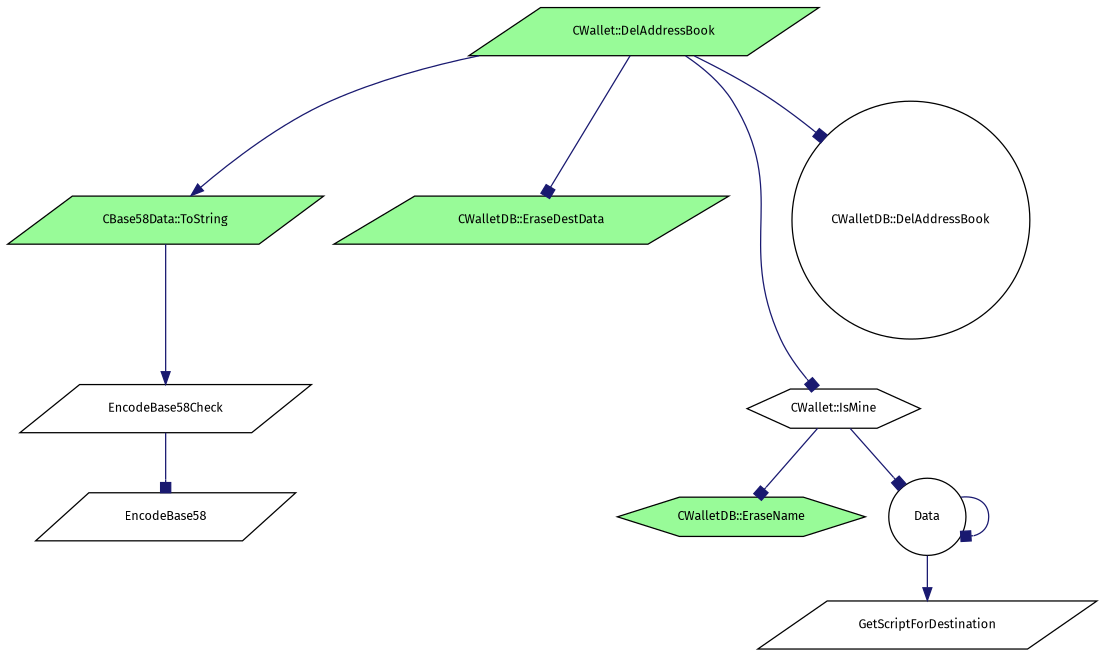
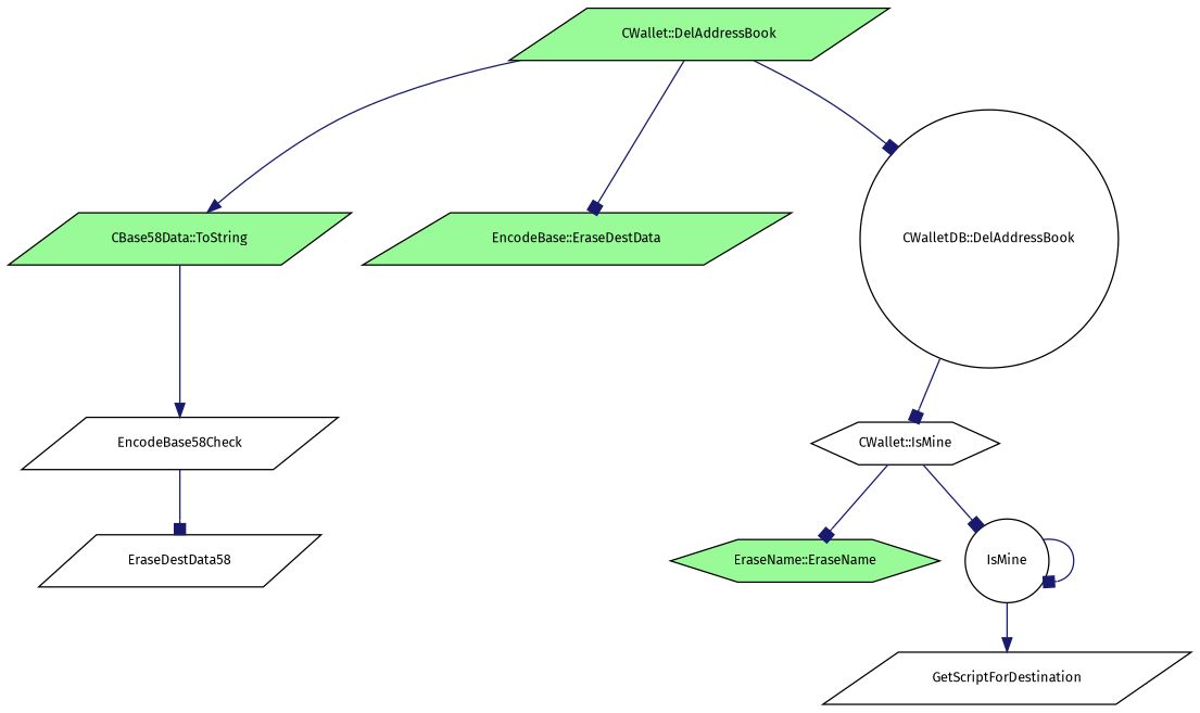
  digraph {
    fontname="Fira Sans"
    rankdir=TB
    node [color=black fillcolor=white fontname="Fira Sans" fontsize=10 shape=parallelogram style=filled]
    edge [arrowhead=box color=midnightblue fontname="Fira Sans" fontsize=10 labelfontname=Helvetica labelfontsize=10 style=solid]
    n1 [fillcolor=palegreen fontcolor=black height=0.2 label="CWallet::DelAddressBook" width=0.4]
    n2 [fillcolor=palegreen height=0.2 label="CBase58Data::ToString" width=0.4]
-   n3 [fillcolor=palegreen height=0.2 label="CWalletDB::EraseDestData" width=0.4]
+   n3 [fillcolor=palegreen height=0.2 label="EncodeBase::EraseDestData" width=0.4]
    n4 [height=0.2 label="CWallet::IsMine" shape=hexagon width=0.4]
    n5 [height=0.2 label="CWalletDB::DelAddressBook" shape=circle width=0.4]
    n6 [height=0.2 label=EncodeBase58Check width=0.4]
-   n7 [fillcolor=palegreen height=0.2 label="CWalletDB::EraseName" shape=hexagon width=0.4]
-   n8 [height=0.2 label=Data shape=circle width=0.4]
-   n9 [height=0.2 label=EncodeBase58 width=0.4]
+   n7 [fillcolor=palegreen height=0.2 label="EraseName::EraseName" shape=hexagon width=0.4]
+   n8 [height=0.2 label=IsMine shape=circle width=0.4]
+   n9 [height=0.2 label=EraseDestData58 width=0.4]
    n10 [height=0.2 label=GetScriptForDestination width=0.4]
    n1 -> n2 [arrowhead=normal]
    n1 -> n3
-   n1 -> n4
+   n5 -> n4
    n1 -> n5
    n2 -> n6 [arrowhead=normal]
    n4 -> n7
    n4 -> n8
    n6 -> n9
    n8 -> n8
    n8 -> n10 [arrowhead=normal]
  }
